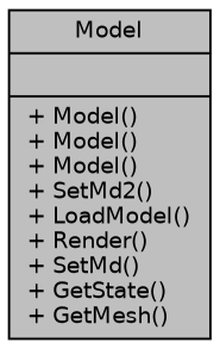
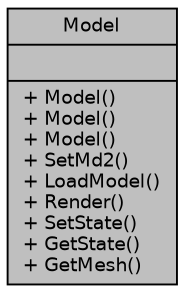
  digraph {
-   n1 [color=black fillcolor=grey75 fontcolor=black fontname=Helvetica fontsize=10 height=0.2 label="{Model\n||+ Model()\l+ Model()\l+ Model()\l+ SetMd2()\l+ LoadModel()\l+ Render()\l+ SetMd()\l+ GetState()\l+ GetMesh()\l}" shape=record style=filled width=0.4]
+   n1 [color=black fillcolor=grey75 fontcolor=black fontname=Helvetica fontsize=10 height=0.2 label="{Model\n||+ Model()\l+ Model()\l+ Model()\l+ SetMd2()\l+ LoadModel()\l+ Render()\l+ SetState()\l+ GetState()\l+ GetMesh()\l}" shape=record style=filled width=0.4]
  }
